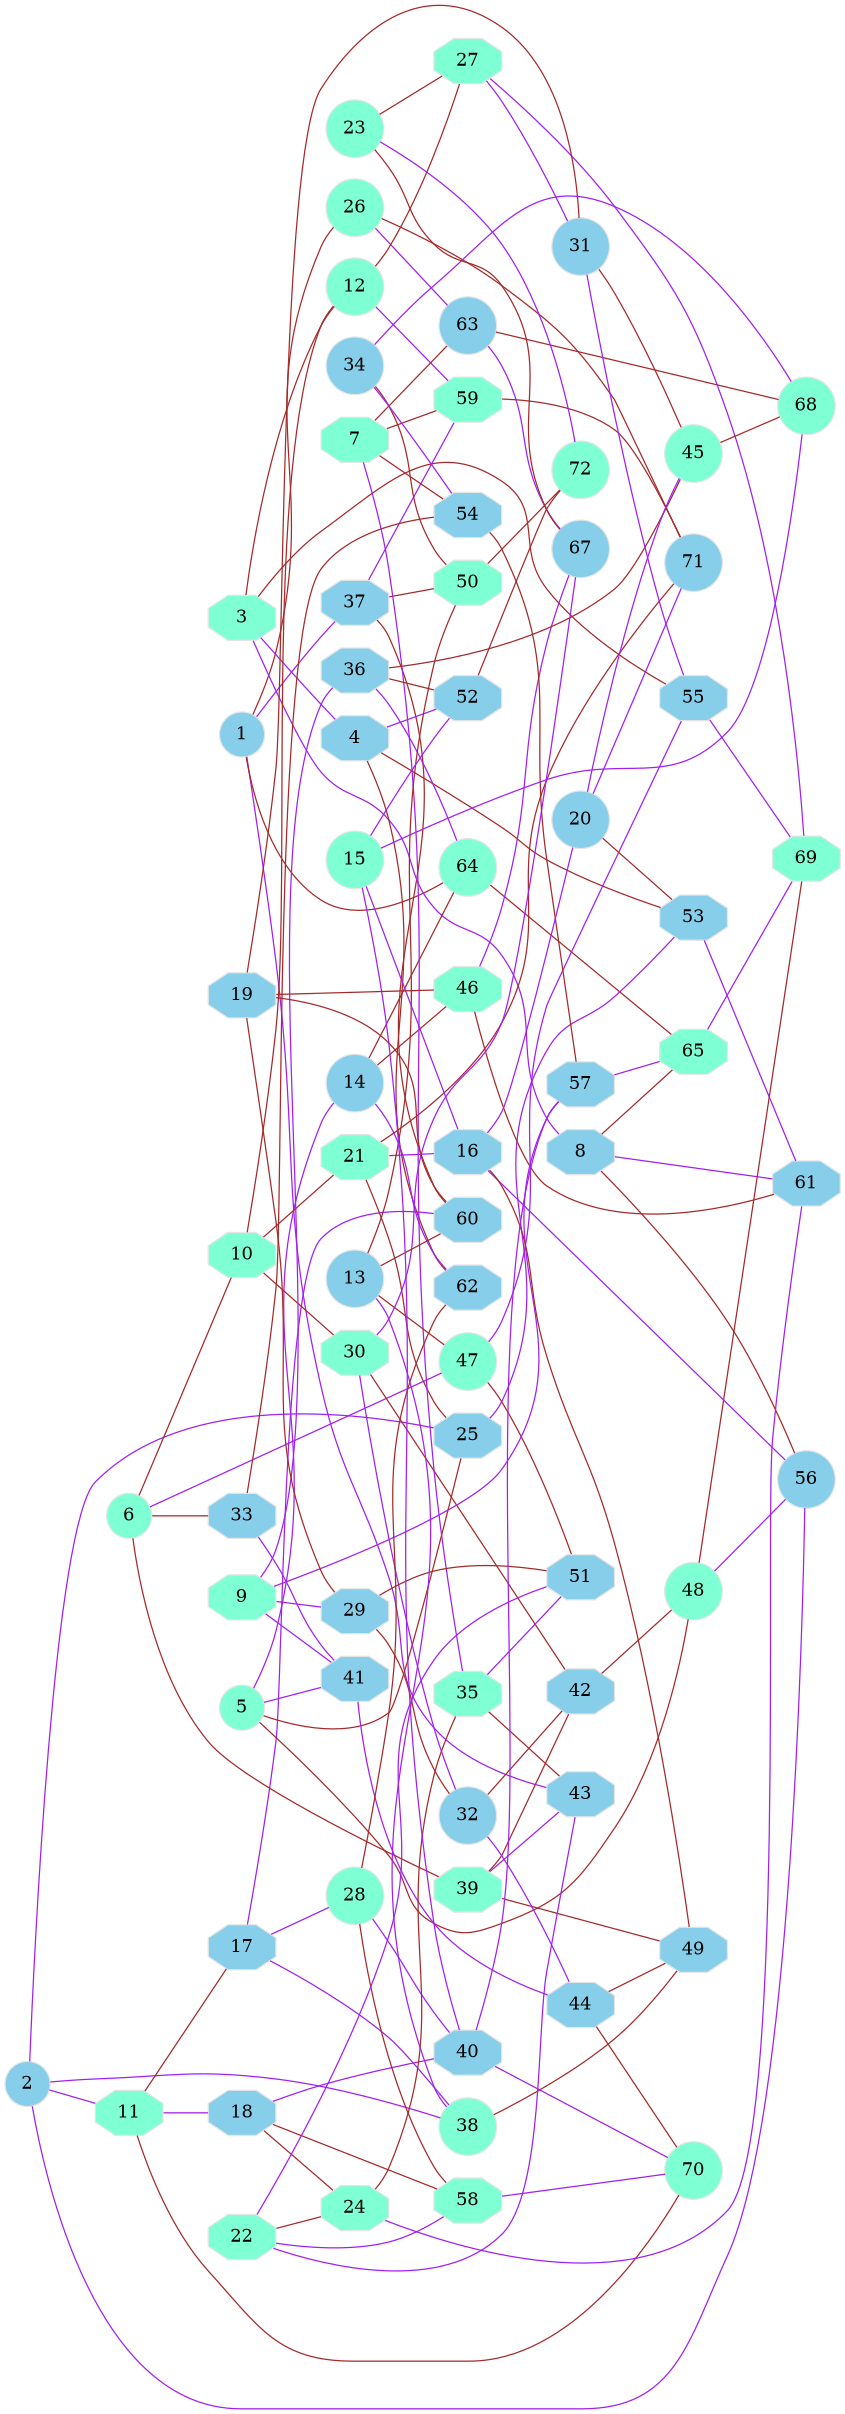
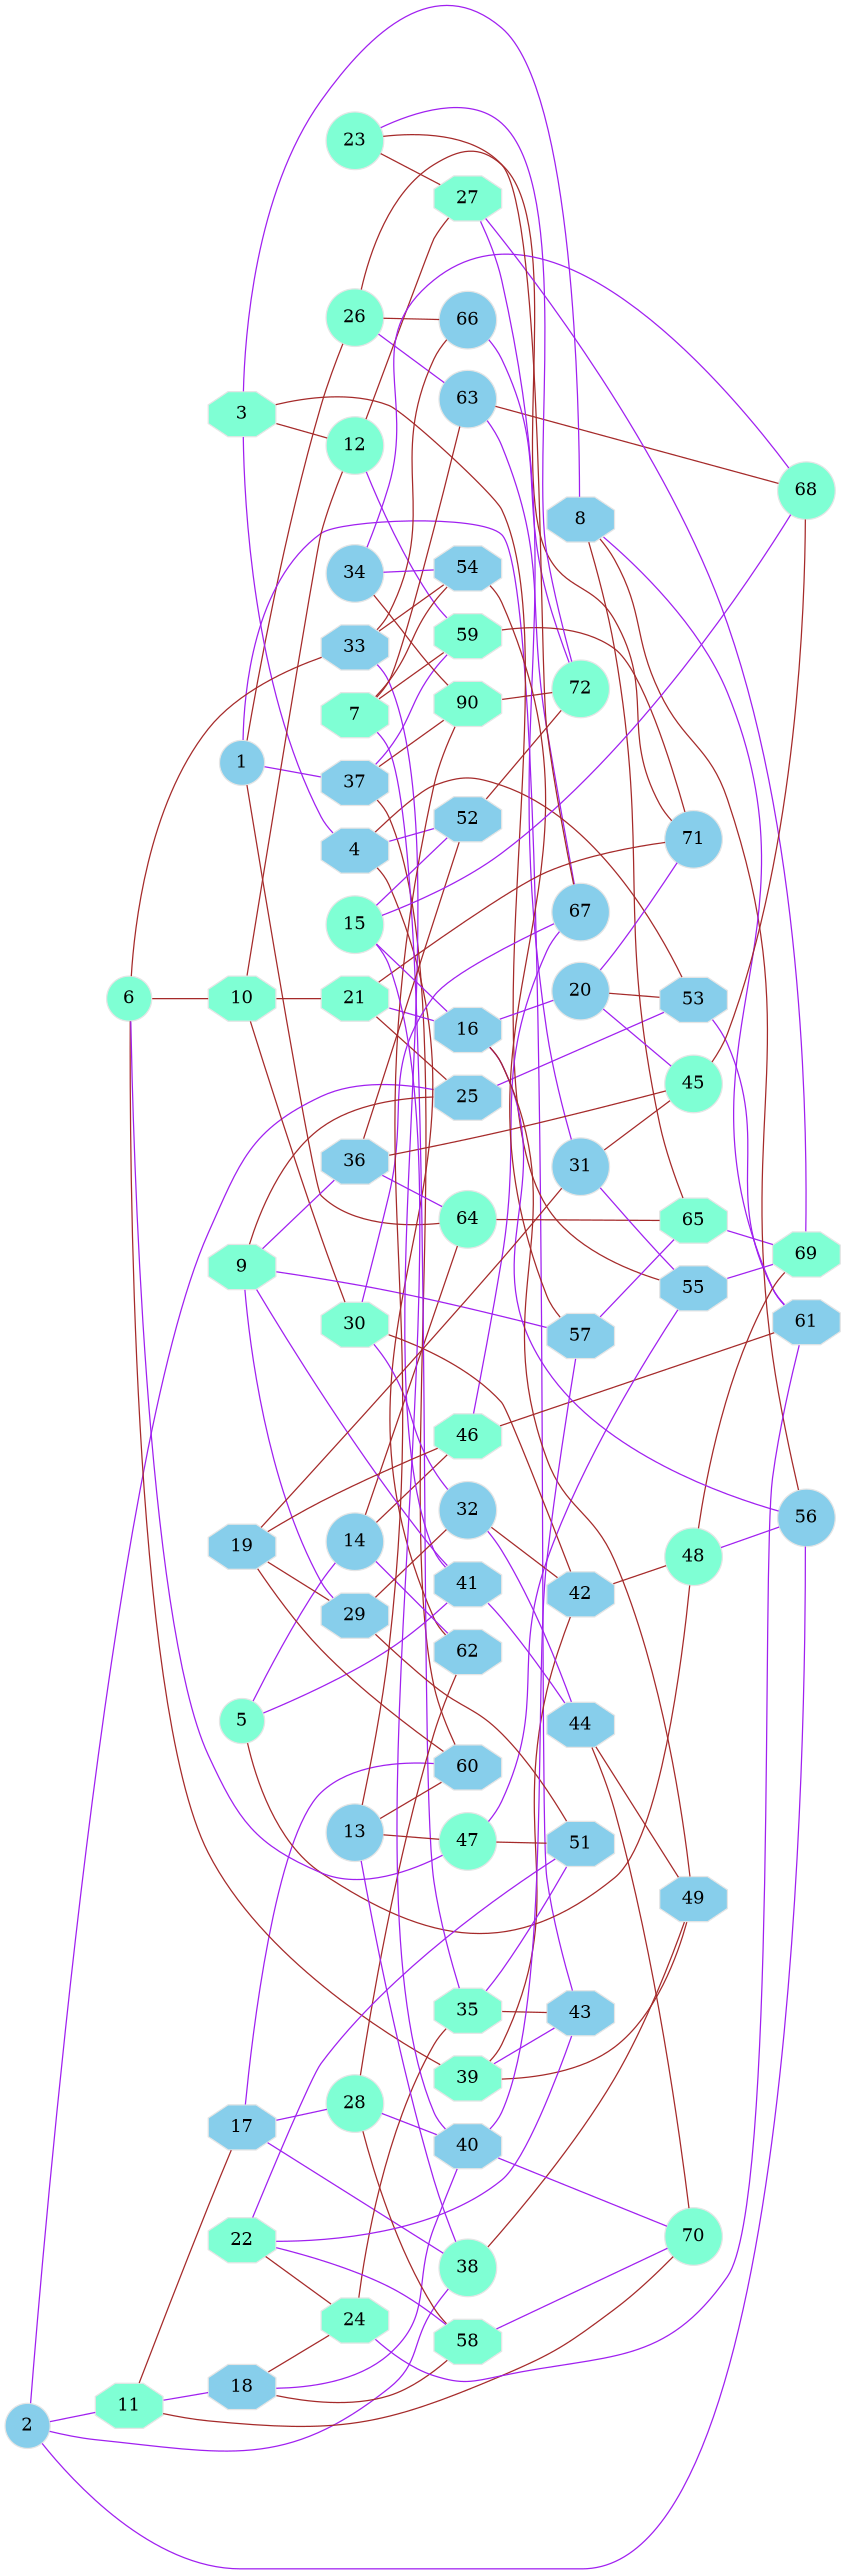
  graph {
    rankdir=LR
    node [color=gray90 fillcolor=skyblue shape=octagon style=filled]
    edge [color=brown]
    1 [shape=circle]
    26 [fillcolor=aquamarine shape=circle]
    37
    43
    64 [fillcolor=aquamarine shape=circle]
    63 [shape=circle]
    71 [shape=circle]
+   66 [shape=circle]
    59 [fillcolor=aquamarine]
-   50 [fillcolor=aquamarine]
+   50 [fillcolor=aquamarine label=90]
    60
    65 [fillcolor=aquamarine]
    2 [shape=circle]
    11 [fillcolor=aquamarine]
    25
    38 [fillcolor=aquamarine shape=circle]
    56 [shape=circle]
    17
    18
    70 [fillcolor=aquamarine shape=circle]
    53
    49
    3 [fillcolor=aquamarine]
    4
    8
    12 [fillcolor=aquamarine shape=circle]
    55
    52
    62
    61
    27 [fillcolor=aquamarine]
    69 [fillcolor=aquamarine]
    72 [fillcolor=aquamarine shape=circle]
    5 [fillcolor=aquamarine shape=circle]
    14 [shape=circle]
    41
    48 [fillcolor=aquamarine shape=circle]
    46 [fillcolor=aquamarine]
    44
    6 [fillcolor=aquamarine shape=circle]
    10 [fillcolor=aquamarine]
    33
    39 [fillcolor=aquamarine]
    47 [fillcolor=aquamarine shape=circle]
    21 [fillcolor=aquamarine]
    30 [fillcolor=aquamarine]
    54
    42
    51
    7 [fillcolor=aquamarine]
    35 [fillcolor=aquamarine]
    57
    68 [fillcolor=aquamarine shape=circle]
    67 [shape=circle]
    9 [fillcolor=aquamarine]
    29
    36
    32 [shape=circle]
    45 [fillcolor=aquamarine shape=circle]
    16
    28 [fillcolor=aquamarine shape=circle]
    40
    24 [fillcolor=aquamarine]
    58 [fillcolor=aquamarine]
    31 [shape=circle]
    13 [shape=circle]
    15 [fillcolor=aquamarine shape=circle]
    20 [shape=circle]
    19
    34 [shape=circle]
    22 [fillcolor=aquamarine]
    23 [fillcolor=aquamarine shape=circle]
    1 -- 26
    1 -- 37 [color=purple]
    1 -- 43 [color=purple]
    1 -- 64
    26 -- 63 [color=purple]
    26 -- 71
+   26 -- 66
    37 -- 59 [color=purple]
    37 -- 50
    37 -- 60
    64 -- 65
    63 -- 68
    63 -- 67 [color=purple]
+   66 -- 72 [color=purple]
    59 -- 71
    50 -- 72
    65 -- 69 [color=purple]
    2 -- 11 [color=purple]
    2 -- 25 [color=purple]
    2 -- 38 [color=purple]
    2 -- 56 [color=purple]
    11 -- 17
    11 -- 18 [color=purple]
    11 -- 70
    25 -- 53 [color=purple]
    38 -- 49
    17 -- 60 [color=purple]
    17 -- 38 [color=purple]
    17 -- 28 [color=purple]
    18 -- 40 [color=purple]
    18 -- 24
    18 -- 58
    53 -- 61 [color=purple]
    3 -- 4 [color=purple]
    3 -- 8 [color=purple]
    3 -- 12
    3 -- 55
    4 -- 53
    4 -- 52 [color=purple]
    4 -- 62
    8 -- 65
    8 -- 56
    8 -- 61 [color=purple]
    12 -- 59 [color=purple]
    12 -- 27
    55 -- 69 [color=purple]
    52 -- 72
    27 -- 69 [color=purple]
    27 -- 31 [color=purple]
-   5 -- 25
+   9 -- 25
    5 -- 14 [color=purple]
    5 -- 41 [color=purple]
    5 -- 48
    14 -- 64
    14 -- 62 [color=purple]
    14 -- 46
    41 -- 44 [color=purple]
    48 -- 56 [color=purple]
    48 -- 69
    46 -- 61
    46 -- 67 [color=purple]
    44 -- 70
    44 -- 49
    6 -- 10
    6 -- 33
    6 -- 39
    6 -- 47 [color=purple]
    10 -- 12
    10 -- 21
    10 -- 30
+   33 -- 66
    33 -- 41 [color=purple]
    33 -- 54
    39 -- 43 [color=purple]
    39 -- 49
    39 -- 42
    47 -- 55 [color=purple]
    47 -- 51
    21 -- 71
    21 -- 25
    21 -- 16 [color=purple]
    30 -- 42
    30 -- 67 [color=purple]
    30 -- 32 [color=purple]
    54 -- 57
    42 -- 48
    7 -- 63
    7 -- 59
    7 -- 54
    7 -- 35 [color=purple]
    35 -- 43
    35 -- 51 [color=purple]
    57 -- 65 [color=purple]
    9 -- 41 [color=purple]
    9 -- 57 [color=purple]
    9 -- 29 [color=purple]
    9 -- 36 [color=purple]
    29 -- 51
    29 -- 32
    36 -- 64 [color=purple]
    36 -- 52
    36 -- 45
    32 -- 44 [color=purple]
    32 -- 42
    45 -- 68
    16 -- 56 [color=purple]
    16 -- 49
    16 -- 20 [color=purple]
    28 -- 62
    28 -- 40 [color=purple]
    28 -- 58
    40 -- 70 [color=purple]
    40 -- 57 [color=purple]
    24 -- 61 [color=purple]
    24 -- 35
    58 -- 70 [color=purple]
    31 -- 55 [color=purple]
    31 -- 45
    13 -- 50
    13 -- 60
    13 -- 38 [color=purple]
    13 -- 47
    15 -- 52 [color=purple]
    15 -- 68 [color=purple]
    15 -- 16 [color=purple]
    15 -- 40 [color=purple]
    20 -- 71 [color=purple]
    20 -- 53
    20 -- 45 [color=purple]
    19 -- 60
    19 -- 46
    19 -- 29
    19 -- 31
    34 -- 50
    34 -- 54 [color=purple]
    34 -- 68 [color=purple]
    22 -- 43 [color=purple]
    22 -- 51 [color=purple]
    22 -- 24
    22 -- 58 [color=purple]
    23 -- 27
    23 -- 72 [color=purple]
    23 -- 67
  }
